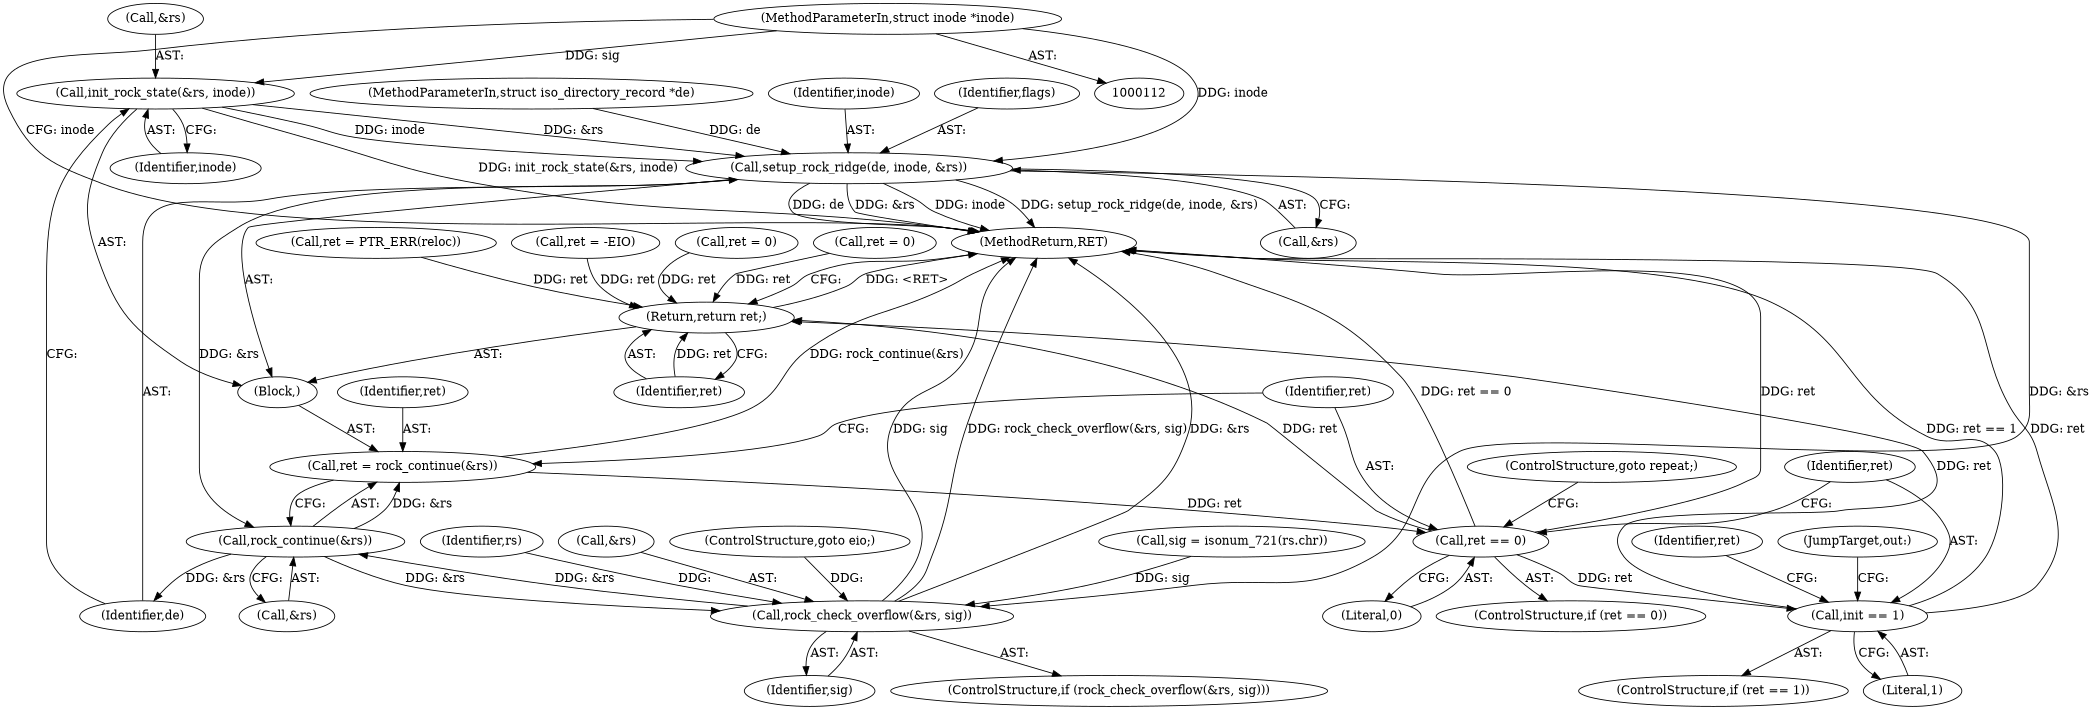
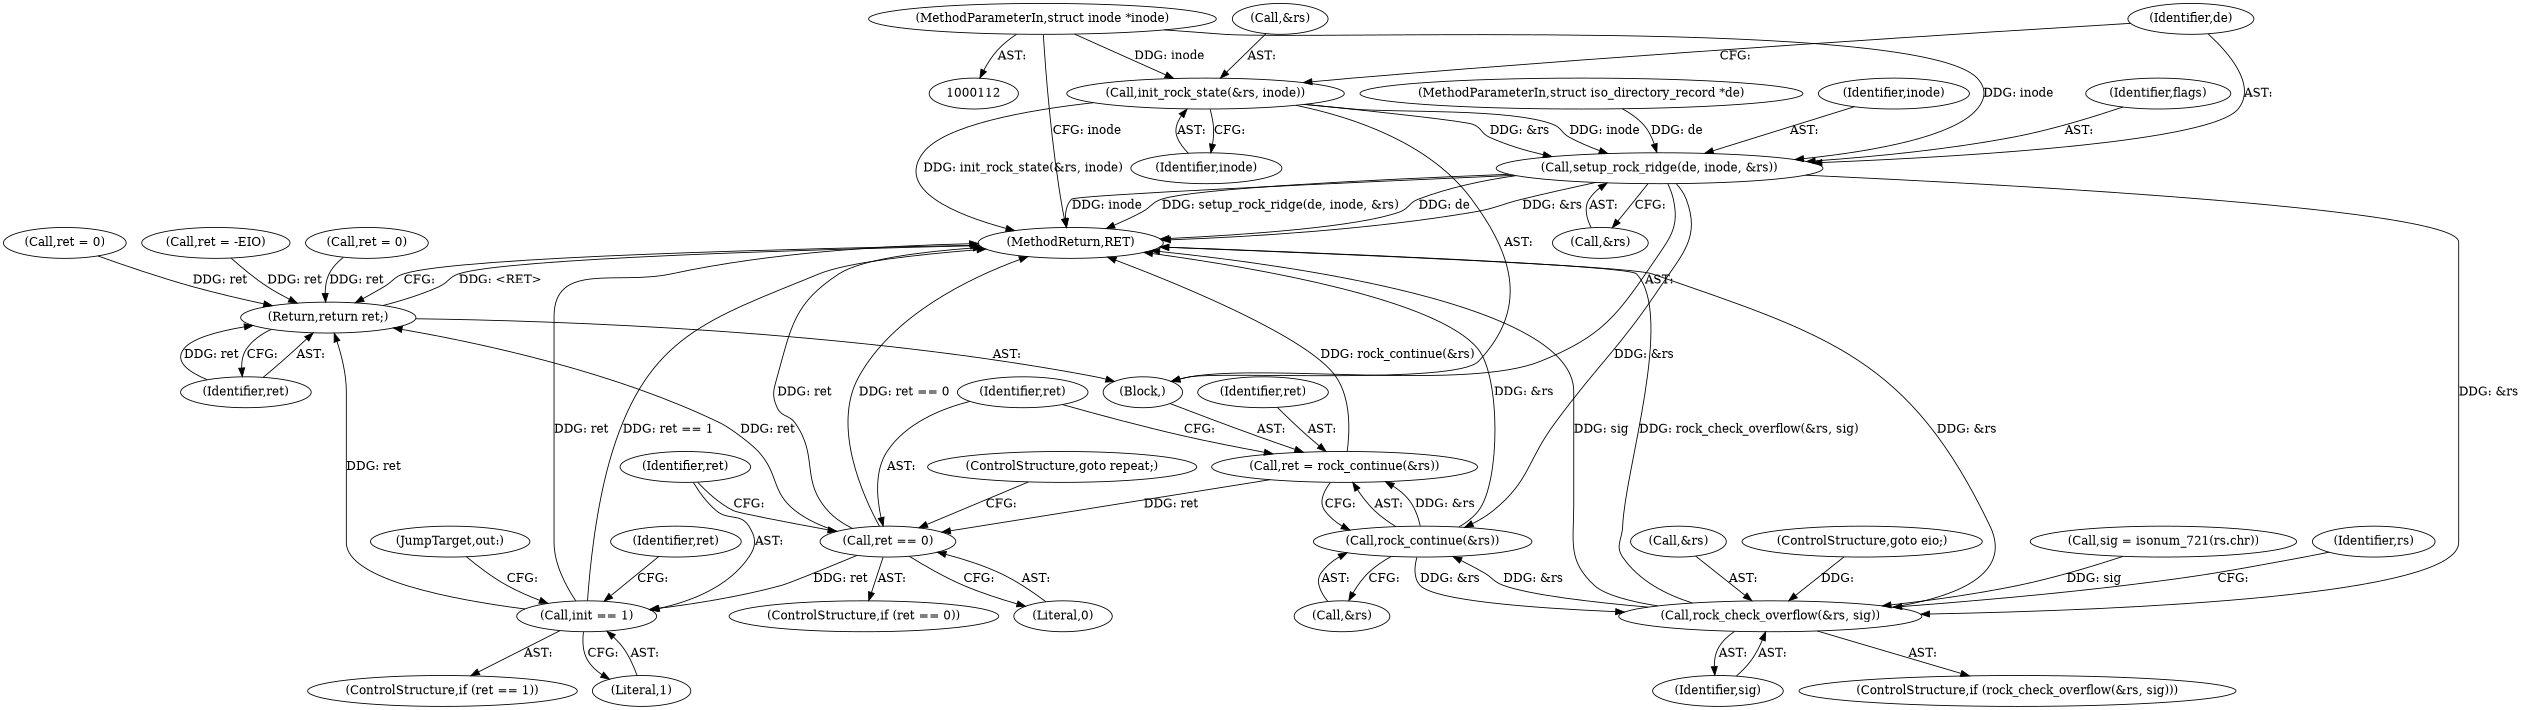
  digraph {
    n1 [label="(Call,init_rock_state(&rs, inode))"]
    n2 [label="(Call,setup_rock_ridge(de, inode, &rs))"]
    n3 [label="(MethodReturn,RET)"]
    n4 [label="(Block,)"]
    n5 [label="(Identifier,inode)"]
    n6 [label="(Call,rock_check_overflow(&rs, sig))"]
    n7 [label="(Call,rock_continue(&rs))"]
    n8 [label="(Call,&rs)"]
    n9 [label="(Return,return ret;)"]
    n10 [label="(Call,ret = rock_continue(&rs))"]
    n11 [label="(MethodParameterIn,struct inode *inode)"]
    1000112
    n13 [label="(Identifier,sig)"]
    n14 [label="(ControlStructure,if (rock_check_overflow(&rs, sig)))"]
    n15 [label="(Call,&rs)"]
    n16 [label="(Call,ret == 0)"]
    n17 [label="(Call,init == 1)"]
    n18 [label="(Literal,0)"]
    n19 [label="(ControlStructure,if (ret == 0))"]
    n20 [label="(ControlStructure,if (ret == 1))"]
    n21 [label="(Literal,1)"]
    n22 [label="(Identifier,ret)"]
    n23 [label="(Identifier,ret)"]
    n24 [label="(Call,sig = isonum_721(rs.chr))"]
    n25 [label="(Identifier,rs)"]
    n26 [label="(Call,ret = 0)"]
-   n27 [label="(Call,ret = PTR_ERR(reloc))"]
    n28 [label="(MethodParameterIn,struct iso_directory_record *de)"]
    n29 [label="(Call,&rs)"]
    n30 [label="(Call,ret = -EIO)"]
    n31 [label="(ControlStructure,goto repeat;)"]
    n32 [label="(Call,&rs)"]
    n33 [label="(ControlStructure,goto eio;)"]
    n34 [label="(Identifier,ret)"]
    n35 [label="(Identifier,ret)"]
    n36 [label="(Identifier,de)"]
    n37 [label="(JumpTarget,out:)"]
    n38 [label="(Call,ret = 0)"]
    n39 [label="(Identifier,ret)"]
    n40 [label="(Identifier,inode)"]
    n41 [label="(Identifier,flags)"]
    n1 -> n2 [label="DDG: inode"]
    n1 -> n2 [label="DDG: &rs"]
    n1 -> n3 [label="DDG: init_rock_state(&rs, inode)"]
    n1 -> n4 [label="AST: "]
    n1 -> n5 [label="CFG: "]
    n2 -> n3 [label="DDG: &rs"]
    n2 -> n3 [label="DDG: inode"]
    n2 -> n3 [label="DDG: setup_rock_ridge(de, inode, &rs)"]
    n2 -> n3 [label="DDG: de"]
    n2 -> n4 [label="AST: "]
    n2 -> n6 [label="DDG: &rs"]
    n2 -> n7 [label="DDG: &rs"]
    n2 -> n8 [label="CFG: "]
    n3 -> n9 [label="CFG: "]
    n4 -> n10 [label="AST: "]
    n5 -> n1 [label="AST: "]
    n6 -> n3 [label="DDG: sig"]
    n6 -> n3 [label="DDG: rock_check_overflow(&rs, sig)"]
    n6 -> n3 [label="DDG: &rs"]
    n6 -> n7 [label="DDG: &rs"]
    n6 -> n13 [label="AST: "]
    n6 -> n14 [label="AST: "]
-   n7 -> n36 [label="DDG: &rs"]
+   n7 -> n3 [label="DDG: &rs"]
    n7 -> n6 [label="DDG: &rs"]
    n7 -> n10 [label="AST: "]
    n7 -> n10 [label="DDG: &rs"]
    n7 -> n15 [label="CFG: "]
    n8 -> n2 [label="AST: "]
    n9 -> n3 [label="DDG: <RET>"]
    n9 -> n4 [label="AST: "]
    n9 -> n22 [label="CFG: "]
    n10 -> n3 [label="DDG: rock_continue(&rs)"]
    n10 -> n7 [label="CFG: "]
    n10 -> n16 [label="DDG: ret"]
-   n11 -> n1 [label="DDG: sig"]
+   n11 -> n1 [label="DDG: inode"]
    n11 -> n2 [label="DDG: inode"]
    n11 -> n3 [label="CFG: inode"]
    n11 -> 1000112 [label="AST: "]
    n13 -> n6 [label="AST: "]
    n15 -> n7 [label="AST: "]
    n16 -> n3 [label="DDG: ret"]
    n16 -> n3 [label="DDG: ret == 0"]
    n16 -> n9 [label="DDG: ret"]
    n16 -> n17 [label="DDG: ret"]
    n16 -> n18 [label="CFG: "]
    n16 -> n19 [label="AST: "]
    n17 -> n3 [label="DDG: ret"]
    n17 -> n3 [label="DDG: ret == 1"]
    n17 -> n9 [label="DDG: ret"]
    n17 -> n20 [label="AST: "]
    n17 -> n21 [label="CFG: "]
    n18 -> n16 [label="AST: "]
    n21 -> n17 [label="AST: "]
    n22 -> n9 [label="AST: "]
    n22 -> n9 [label="DDG: ret"]
    n23 -> n17 [label="CFG: "]
    n24 -> n6 [label="DDG: sig"]
-   n25 -> n6 [label="DDG: "]
+   n25 -> n6 [label="CFG: "]
    n26 -> n9 [label="DDG: ret"]
-   n27 -> n9 [label="DDG: ret"]
    n28 -> n2 [label="DDG: de"]
    n29 -> n6 [label="AST: "]
    n30 -> n9 [label="DDG: ret"]
    n31 -> n16 [label="CFG: "]
    n32 -> n1 [label="AST: "]
    n33 -> n6 [label="DDG: "]
    n34 -> n10 [label="AST: "]
    n35 -> n10 [label="CFG: "]
    n35 -> n16 [label="AST: "]
    n36 -> n1 [label="CFG: "]
    n36 -> n2 [label="AST: "]
    n37 -> n17 [label="CFG: "]
    n38 -> n9 [label="DDG: ret"]
    n39 -> n16 [label="CFG: "]
    n39 -> n17 [label="AST: "]
    n40 -> n2 [label="AST: "]
    n41 -> n2 [label="AST: "]
  }
